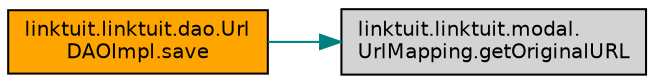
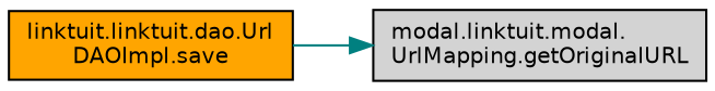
  digraph {
    rankdir=RL
    node [color=black fontname=Helvetica fontsize=10 shape=record style=filled]
-   n1 [fillcolor=lightgrey fontcolor=black height=0.2 label="linktuit.linktuit.modal.\lUrlMapping.getOriginalURL" width=0.4]
+   n1 [fillcolor=lightgrey fontcolor=black height=0.2 label="modal.linktuit.modal.\lUrlMapping.getOriginalURL" width=0.4]
    n2 [fillcolor=orange height=0.2 label="linktuit.linktuit.dao.Url\lDAOImpl.save" width=0.4]
    n1 -> n2 [color=teal dir=back fontname=Helvetica fontsize=10 labelfontname=Helvetica labelfontsize=10 style=solid]
  }
